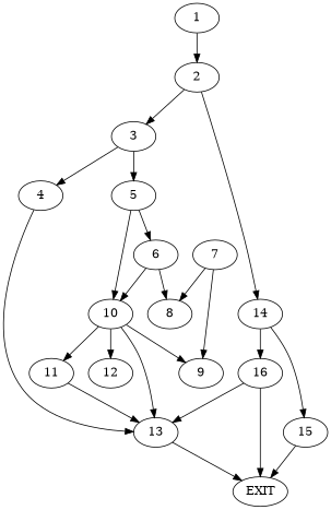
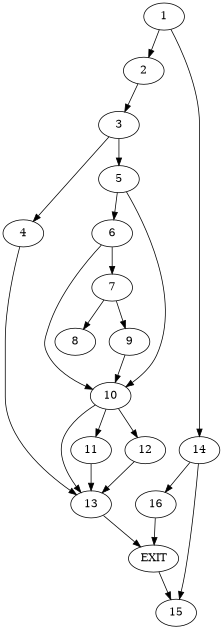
  digraph {
    1
    2
    3
    14
    4
    5
    15
    16
    13
    6
    10
    n12 [label=EXIT]
    7
    11
    12
    8
    9
    1 -> 2
    2 -> 3
-   2 -> 14
+   1 -> 14
    3 -> 4
    3 -> 5
    14 -> 15
    14 -> 16
    4 -> 13
    5 -> 6
    5 -> 10
-   15 -> n12
+   n12 -> 15
    16 -> n12
    13 -> n12
    6 -> 10
-   6 -> 8
+   6 -> 7
    10 -> 13
    10 -> 11
    10 -> 12
    7 -> 8
    7 -> 9
    11 -> 13
-   16 -> 13
-   10 -> 9
+   12 -> 13
+   9 -> 10
  }
